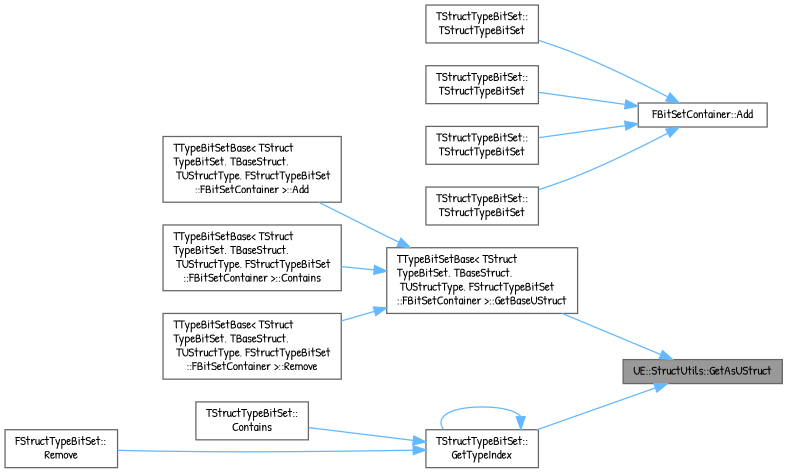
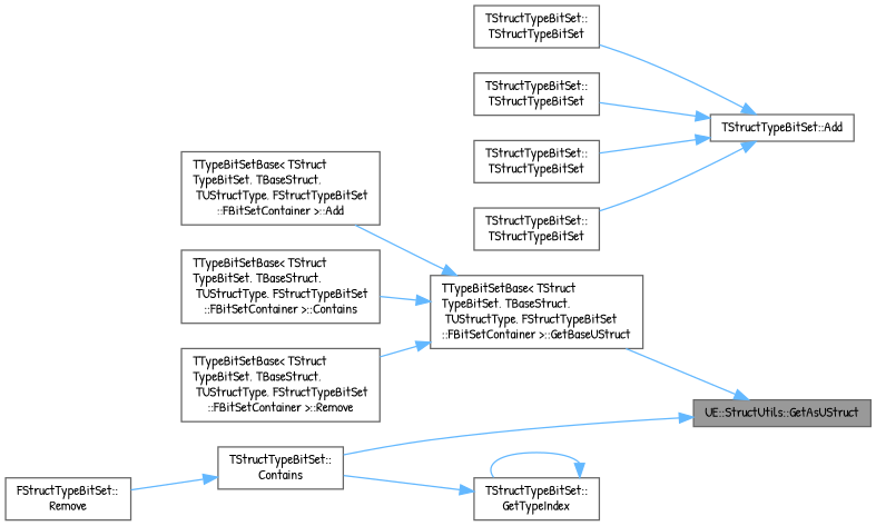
  digraph {
    fontname="Patrick Hand"
    rankdir=RL
    node [color=grey40 fillcolor=white fontname="Patrick Hand" fontsize=10 shape=box style=filled]
    edge [color=steelblue1 dir=back fontname="Patrick Hand" fontsize=10 labelfontname=Helvetica labelfontsize=10 style=solid]
    n1 [color=gray40 fillcolor=grey60 fontcolor=black height=0.2 label="UE::StructUtils::GetAsUStruct" width=0.4]
    n2 [height=0.2 label="TTypeBitSetBase\< TStruct\lTypeBitSet, TBaseStruct,\l TUStructType, FStructTypeBitSet\l::FBitSetContainer \>::GetBaseUStruct" width=0.4]
    n3 [height=0.2 label="TStructTypeBitSet::\lGetTypeIndex" width=0.4]
    n4 [height=0.2 label="TTypeBitSetBase\< TStruct\lTypeBitSet, TBaseStruct,\l TUStructType, FStructTypeBitSet\l::FBitSetContainer \>::Add" width=0.4]
    n5 [height=0.2 label="TTypeBitSetBase\< TStruct\lTypeBitSet, TBaseStruct,\l TUStructType, FStructTypeBitSet\l::FBitSetContainer \>::Contains" width=0.4]
    n6 [height=0.2 label="TTypeBitSetBase\< TStruct\lTypeBitSet, TBaseStruct,\l TUStructType, FStructTypeBitSet\l::FBitSetContainer \>::Remove" width=0.4]
    n7 [height=0.2 label="TStructTypeBitSet::\lContains" width=0.4]
    n8 [height=0.2 label="FStructTypeBitSet::\lRemove" width=0.4]
-   n9 [height=0.2 label="FBitSetContainer::Add" width=0.4]
+   n9 [height=0.2 label="TStructTypeBitSet::Add" width=0.4]
    n10 [height=0.2 label="TStructTypeBitSet::\lTStructTypeBitSet" width=0.4]
    n11 [height=0.2 label="TStructTypeBitSet::\lTStructTypeBitSet" width=0.4]
    n12 [height=0.2 label="TStructTypeBitSet::\lTStructTypeBitSet" width=0.4]
    n13 [height=0.2 label="TStructTypeBitSet::\lTStructTypeBitSet" width=0.4]
    n1 -> n2
-   n1 -> n3
+   n1 -> n7
    n2 -> n4
    n2 -> n5
    n2 -> n6
    n3 -> n3
    n3 -> n7
-   n3 -> n8
+   n7 -> n8
    n9 -> n10
    n9 -> n11
    n9 -> n12
    n9 -> n13
  }
